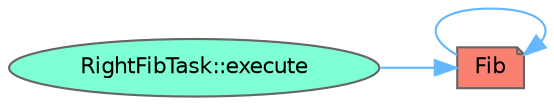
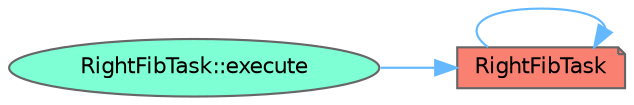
  digraph {
    rankdir=LR
    node [color=gray40 fontname=Helvetica fontsize=10 style=filled]
    edge [color=steelblue1 fontname=Helvetica fontsize=10 labelfontname=Helvetica labelfontsize=10 style=solid]
    n1 [fillcolor=aquamarine fontcolor=black height=0.2 label="RightFibTask::execute" shape=ellipse width=0.4]
-   n2 [fillcolor=salmon height=0.2 label=Fib shape=note width=0.4]
+   n2 [fillcolor=salmon height=0.2 label=RightFibTask shape=note width=0.4]
    n1 -> n2
    n2 -> n2
  }
